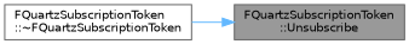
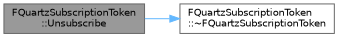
  digraph {
    rankdir=RL
    node [fontname=Helvetica fontsize=10 shape=box style=filled]
    n1 [color=gray40 fillcolor=grey60 fontcolor=black height=0.2 label="FQuartzSubscriptionToken\l::Unsubscribe" width=0.4]
    n2 [color=grey40 fillcolor=white height=0.2 label="FQuartzSubscriptionToken\l::~FQuartzSubscriptionToken" width=0.4]
-   n1 -> n2 [color=steelblue1 dir=back fontname=Helvetica fontsize=10 labelfontname=Helvetica labelfontsize=10 style=solid]
+   n2 -> n1 [color=steelblue1 dir=back fontname=Helvetica fontsize=10 labelfontname=Helvetica labelfontsize=10 style=solid]
  }
